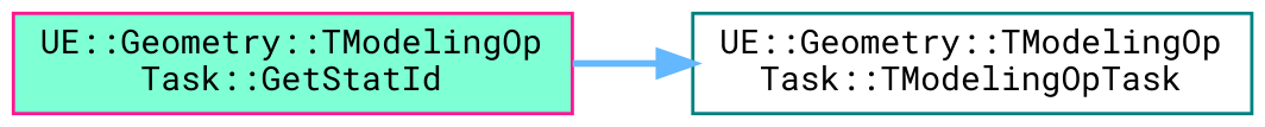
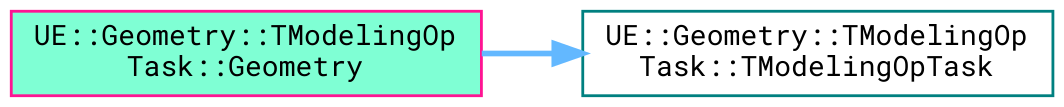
  digraph {
    rankdir=RL
    fontname="Roboto Mono"
    node [fontname="Roboto Mono" fontsize=10 shape=box style=filled]
    n1 [color=teal fillcolor=white fontcolor=black height=0.2 label="UE::Geometry::TModelingOp\lTask::TModelingOpTask" width=0.4]
-   n2 [color=deeppink fillcolor=aquamarine height=0.2 label="UE::Geometry::TModelingOp\lTask::GetStatId" width=0.4]
+   n2 [color=deeppink fillcolor=aquamarine height=0.2 label="UE::Geometry::TModelingOp\lTask::Geometry" width=0.4]
    n1 -> n2 [color=steelblue1 dir=back fontname="Roboto Mono" fontsize=10 labelfontname=Helvetica labelfontsize=10 style=bold]
  }
